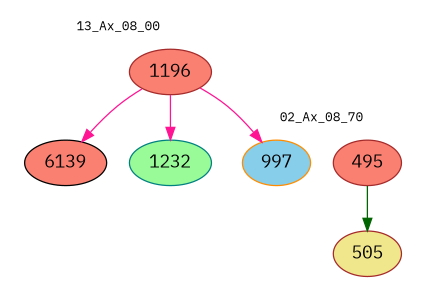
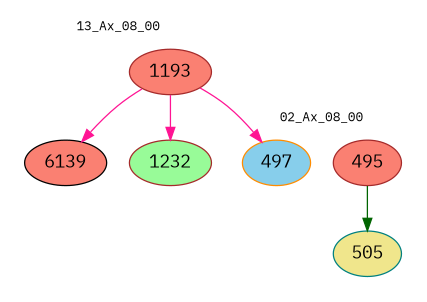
  digraph {
    fontname="IBM Plex Mono"
    node [color=brown fillcolor=salmon fontname="IBM Plex Mono" style=filled]
    edge [color=deeppink fontname="IBM Plex Mono"]
    n1 [label=495]
-   n2 [fillcolor=khaki label=505]
-   n3 [color=darkorange fillcolor=skyblue label=997]
-   n4 [label=1196]
+   n2 [color=teal fillcolor=khaki label=505]
+   n3 [color=darkorange fillcolor=skyblue label=497]
+   n4 [label=1193]
    n5 [color=black label=6139]
-   n6 [color=teal fillcolor=palegreen label=1232]
+   n6 [fillcolor=palegreen label=1232]
    subgraph cluster_1 {
      color=white
      fontsize=10
-     label="02_Ax_08_70"
+     label="02_Ax_08_00"
      n1
      n2
      n3
    }
    subgraph cluster_2 {
      color=white
      fontsize=10
      label="13_Ax_08_00"
      n4
      n5
      n6
    }
    n1 -> n2 [color=darkgreen]
    n4 -> n3
    n4 -> n5
    n4 -> n6
  }
